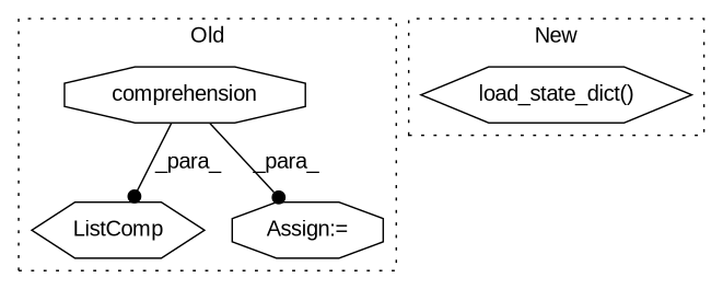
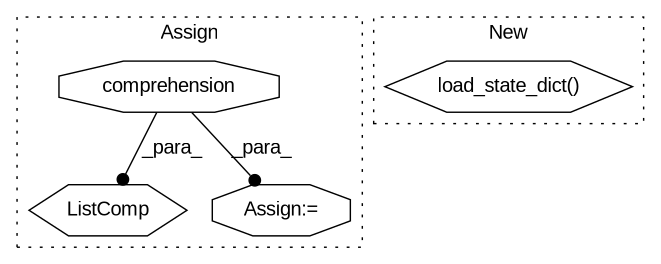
  digraph {
    fontname="Liberation Sans"
    node [fontname="Liberation Sans" l=3 shape=hexagon]
    edge [arrowhead=dot fontname="Liberation Sans"]
    n1 [a=106 l=49 label=ListComp s=25769]
    n2 [a=45 label=comprehension s=25791 shape=octagon]
    n3 [a=68 label="Assign:=" s=25766 shape=octagon]
    n4 [a=75 l="22,1" label="load_state_dict()" s="25753,25785"]
    subgraph cluster_1 {
-     label=Old
+     label=Assign
      style=dotted
      n1
      n2
      n3
    }
    subgraph cluster_2 {
      label=New
      style=dotted
      n4
    }
    n2 -> n1 [label=_para_]
    n2 -> n3 [label=_para_]
  }
